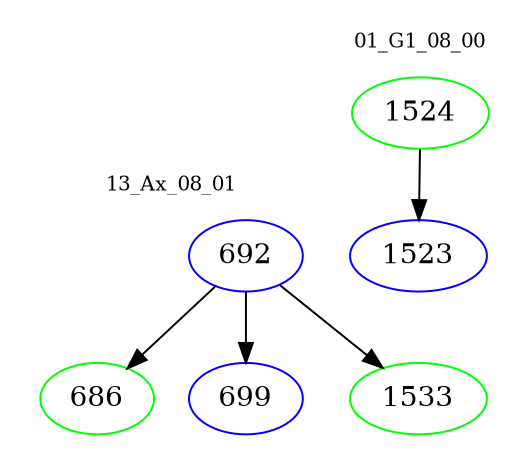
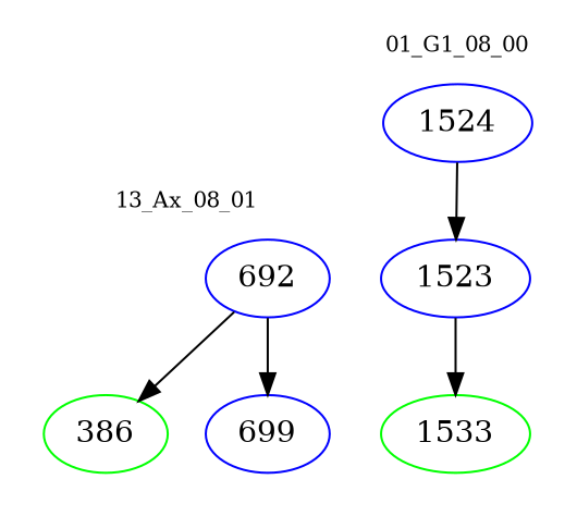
  digraph {
    node [color=blue]
    edge [color=black]
    n1 [label=692]
-   n2 [color=green label=686]
+   n2 [color=green label=386]
    n3 [label=699]
    n4 [label=1523]
-   n5 [color=green label=1524]
+   n5 [label=1524]
    n6 [color=green label=1533]
    subgraph cluster_1 {
      color=white
      fontsize=10
      label="13_Ax_08_01"
      n1
      n2
      n3
    }
    subgraph cluster_2 {
      color=white
      fontsize=10
      label="01_G1_08_00"
      n4
      n5
      n6
    }
    n1 -> n2
    n1 -> n3
-   n1 -> n6
+   n4 -> n6
    n5 -> n4
  }
